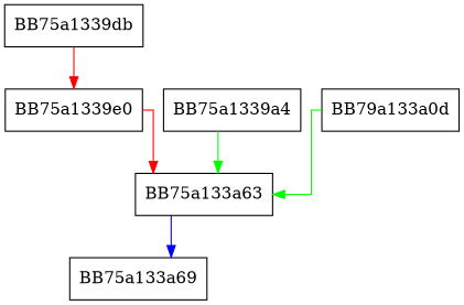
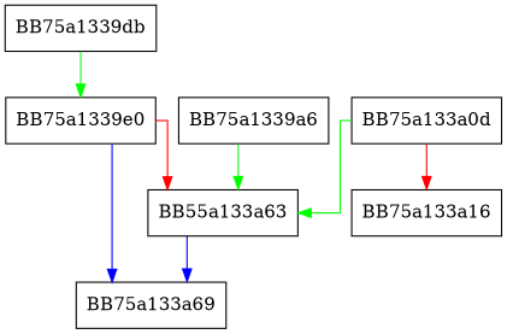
  digraph {
    splines=ortho
    node [shape=box]
    edge [color=red]
-   BB75a1339a4
-   BB75a133a63
+   BB75a1339a4 [label=BB75a1339a6]
+   BB75a133a63 [label=BB55a133a63]
    BB75a133a69
    BB75a1339db
    BB75a1339e0
-   BB75a133a0d [label=BB79a133a0d]
+   BB75a133a0d
+   BB75a133a16
    BB75a1339a4 -> BB75a133a63 [color=green]
    BB75a133a63 -> BB75a133a69 [color=blue]
-   BB75a1339db -> BB75a1339e0
+   BB75a1339db -> BB75a1339e0 [color=green]
    BB75a1339e0 -> BB75a133a63
+   BB75a1339e0 -> BB75a133a69 [color=blue]
    BB75a133a0d -> BB75a133a63 [color=green]
+   BB75a133a0d -> BB75a133a16
  }
